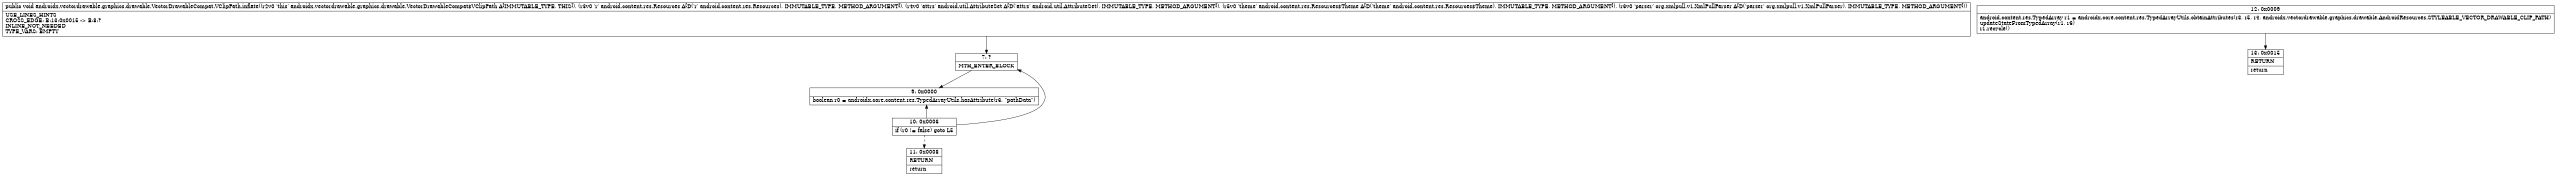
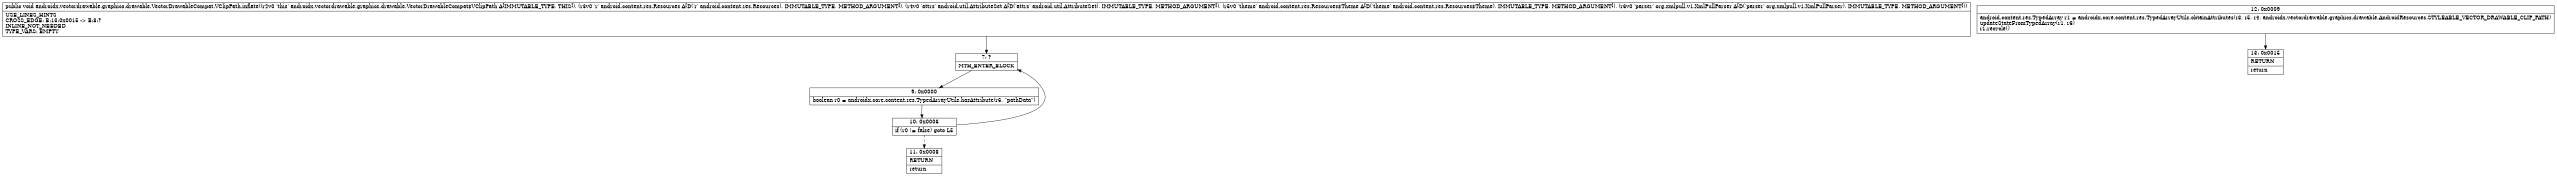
  digraph {
    node [shape=record]
    n1 [label="{7\:\ ?|MTH_ENTER_BLOCK\l}"]
    n2 [label="{9\:\ 0x0000|boolean r0 = androidx.core.content.res.TypedArrayUtils.hasAttribute(r6, \"pathData\")\l}"]
    n3 [label="{10\:\ 0x0006|if (r0 != false) goto L5\l}"]
    n4 [label="{11\:\ 0x0008|RETURN\l|return\l}"]
    n5 [label="{12\:\ 0x0009|android.content.res.TypedArray r1 = androidx.core.content.res.TypedArrayUtils.obtainAttributes(r3, r5, r4, androidx.vectordrawable.graphics.drawable.AndroidResources.STYLEABLE_VECTOR_DRAWABLE_CLIP_PATH)\lupdateStateFromTypedArray(r1, r6)\lr1.recycle()\l}"]
    n6 [label="{13\:\ 0x0015|RETURN\l|return\l}"]
    n7 [label="{public void androidx.vectordrawable.graphics.drawable.VectorDrawableCompat.VClipPath.inflate((r2v0 'this' androidx.vectordrawable.graphics.drawable.VectorDrawableCompat$VClipPath A[IMMUTABLE_TYPE, THIS]), (r3v0 'r' android.content.res.Resources A[D('r' android.content.res.Resources), IMMUTABLE_TYPE, METHOD_ARGUMENT]), (r4v0 'attrs' android.util.AttributeSet A[D('attrs' android.util.AttributeSet), IMMUTABLE_TYPE, METHOD_ARGUMENT]), (r5v0 'theme' android.content.res.Resources$Theme A[D('theme' android.content.res.Resources$Theme), IMMUTABLE_TYPE, METHOD_ARGUMENT]), (r6v0 'parser' org.xmlpull.v1.XmlPullParser A[D('parser' org.xmlpull.v1.XmlPullParser), IMMUTABLE_TYPE, METHOD_ARGUMENT]))  | USE_LINES_HINTS\lCROSS_EDGE: B:13:0x0015 \-\> B:8:?\lINLINE_NOT_NEEDED\lTYPE_VARS: EMPTY\l}"]
    n1 -> n2
-   n3 -> n2
+   n2 -> n3
    n3 -> n1
    n3 -> n4 [style=dashed]
    n5 -> n6
    n7 -> n1
  }
